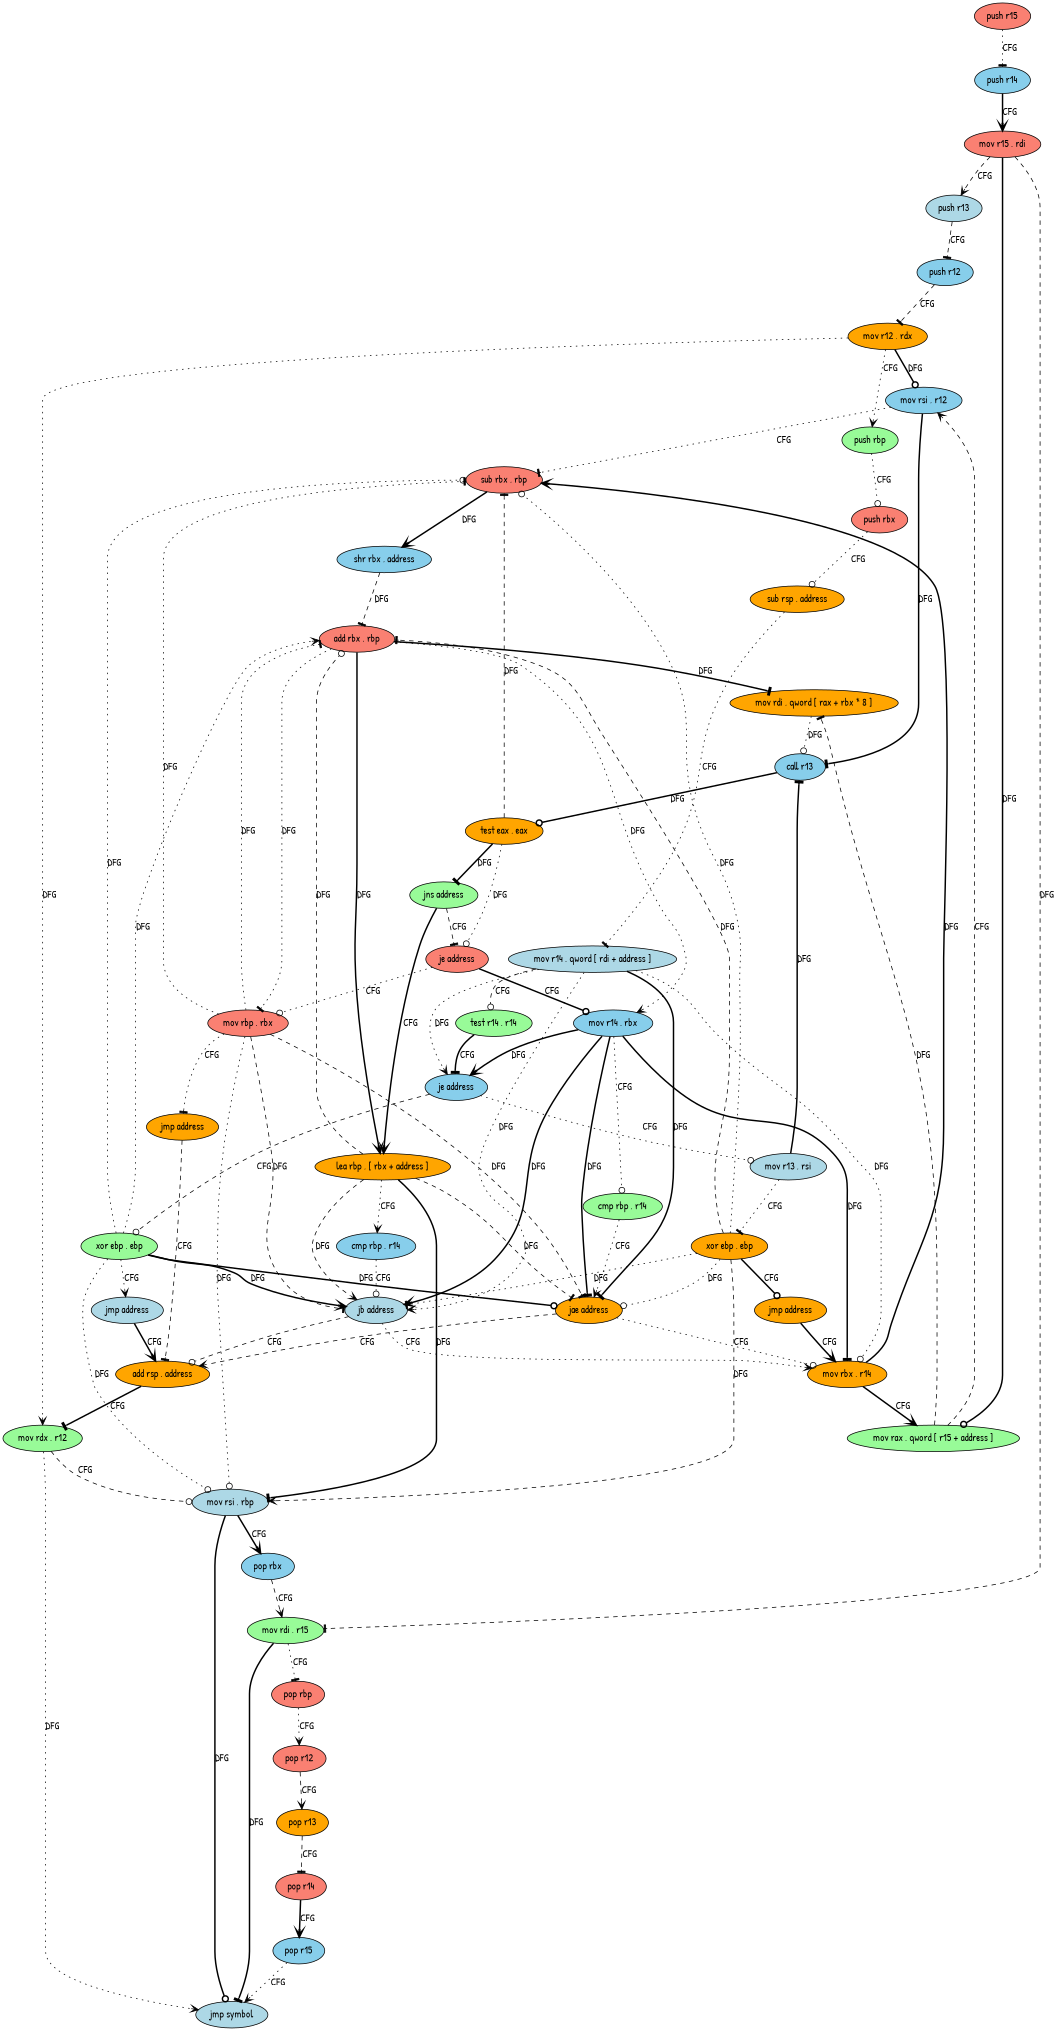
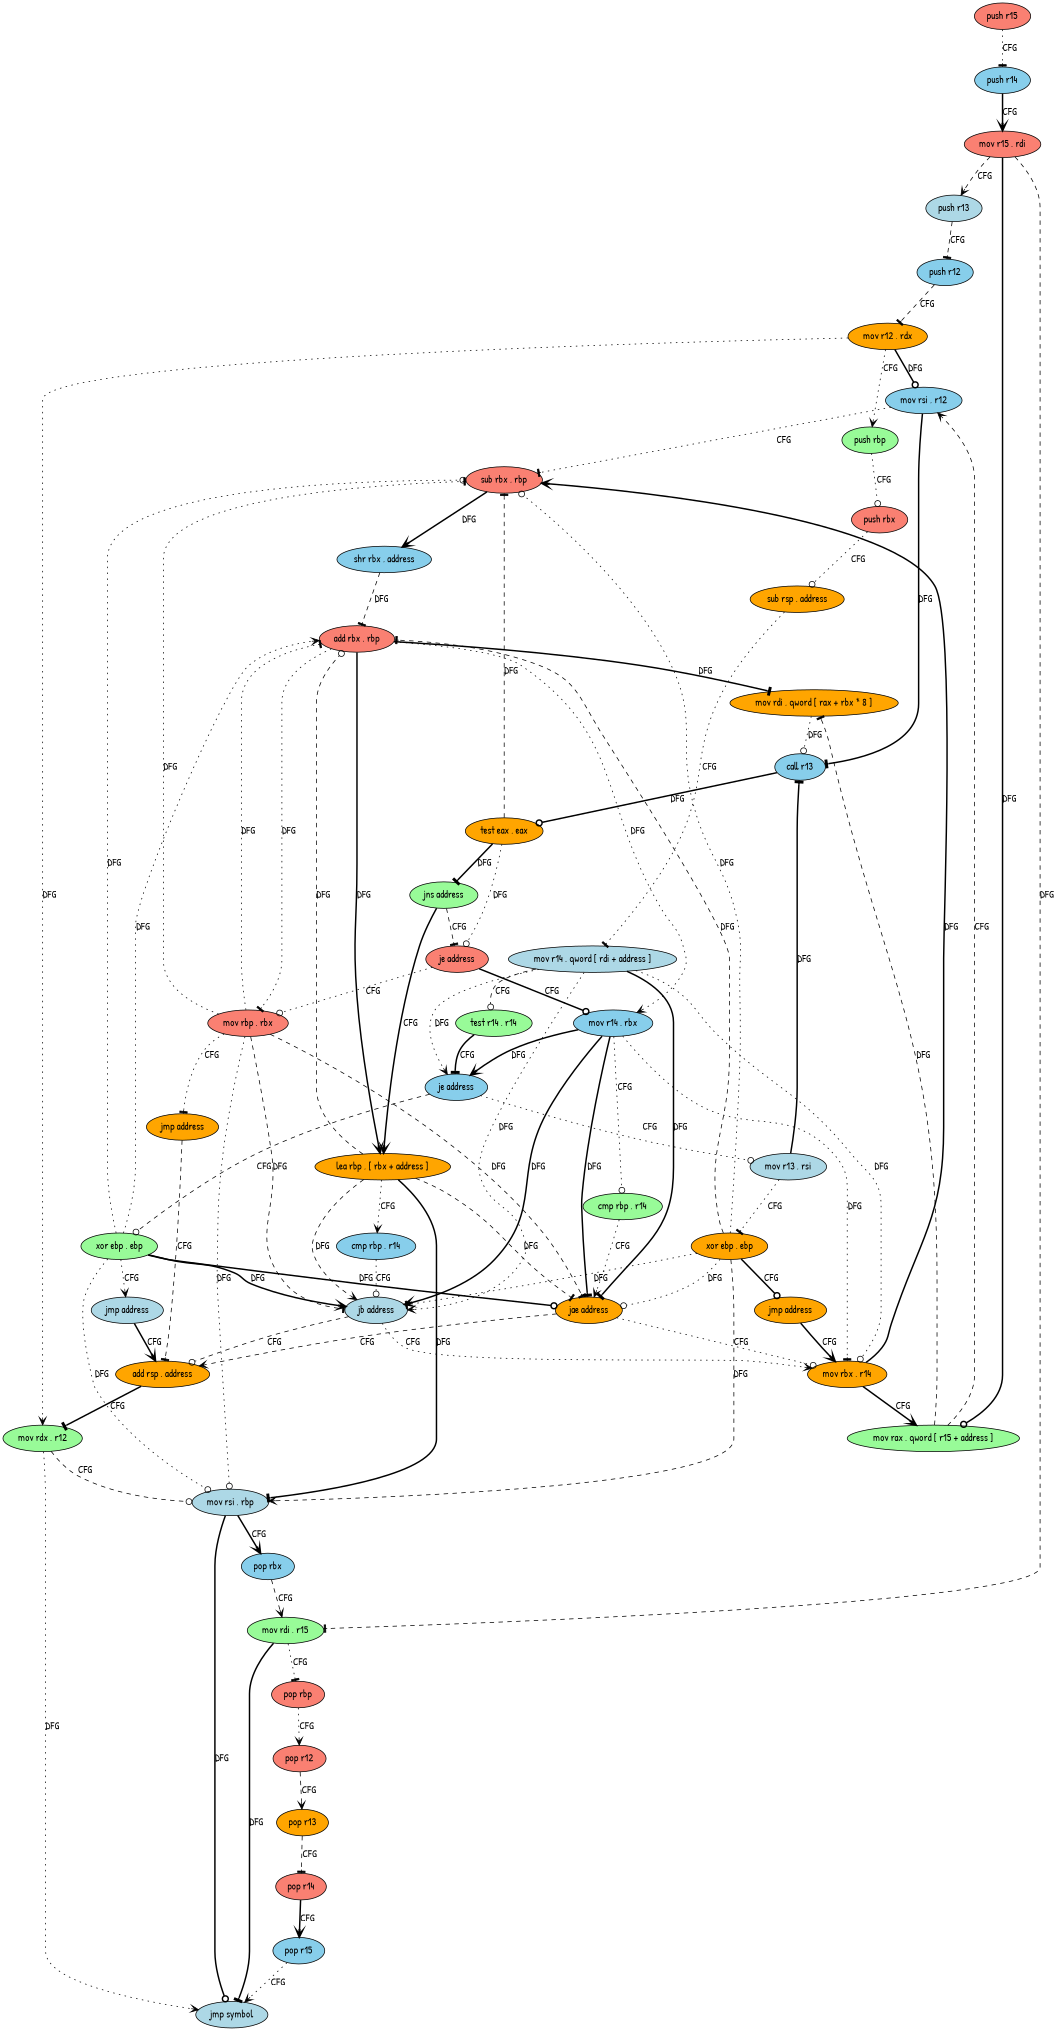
  digraph {
    fontname="Patrick Hand"
    node [fillcolor=orange fontname="Patrick Hand" style=filled]
    edge [arrowhead=tee fontname="Patrick Hand" style=dotted]
    n1 [fillcolor=salmon label="push r15"]
    n2 [fillcolor=skyblue label="push r14"]
    n3 [fillcolor=salmon label="mov r15 , rdi"]
    n4 [fillcolor=lightblue label="push r13"]
    n5 [fillcolor=palegreen label="mov rdi , r15"]
    n6 [fillcolor=palegreen label="mov rax , qword [ r15 + address ]"]
    n7 [fillcolor=skyblue label="push r12"]
    n8 [fillcolor=lightblue label="jmp symbol"]
    n9 [fillcolor=salmon label="pop rbp"]
    n10 [fillcolor=skyblue label="mov rsi , r12"]
    n11 [label="mov rdi , qword [ rax + rbx * 8 ]"]
    n12 [label="mov r12 , rdx"]
    n13 [fillcolor=palegreen label="push rbp"]
    n14 [fillcolor=palegreen label="mov rdx , r12"]
    n15 [fillcolor=salmon label="push rbx"]
    n16 [fillcolor=lightblue label="mov rsi , rbp"]
    n17 [fillcolor=salmon label="sub rbx , rbp"]
    n18 [fillcolor=skyblue label="call r13"]
    n19 [label="sub rsp , address"]
    n20 [fillcolor=lightblue label="mov r14 , qword [ rdi + address ]"]
    n21 [fillcolor=palegreen label="test r14 , r14"]
    n22 [fillcolor=skyblue label="je address"]
    n23 [label="mov rbx , r14"]
    n24 [fillcolor=lightblue label="jb address"]
    n25 [label="jae address"]
    n26 [fillcolor=palegreen label="xor ebp , ebp"]
    n27 [fillcolor=lightblue label="mov r13 , rsi"]
    n28 [label="add rsp , address"]
    n29 [fillcolor=lightblue label="jmp address"]
    n30 [fillcolor=salmon label="add rbx , rbp"]
    n31 [label="xor ebp , ebp"]
    n32 [fillcolor=skyblue label="pop rbx"]
    n33 [fillcolor=skyblue label="shr rbx , address"]
    n34 [label="lea rbp , [ rbx + address ]"]
    n35 [fillcolor=salmon label="mov rbp , rbx"]
    n36 [fillcolor=skyblue label="mov r14 , rbx"]
    n37 [label="jmp address"]
    n38 [label="test eax , eax"]
    n39 [fillcolor=salmon label="pop r12"]
    n40 [label="pop r13"]
    n41 [fillcolor=salmon label="pop r14"]
    n42 [fillcolor=skyblue label="pop r15"]
    n43 [fillcolor=skyblue label="cmp rbp , r14"]
    n44 [label="jmp address"]
    n45 [fillcolor=palegreen label="cmp rbp , r14"]
    n46 [fillcolor=palegreen label="jns address"]
    n47 [fillcolor=salmon label="je address"]
    n1 -> n2 [label=CFG]
    n2 -> n3 [arrowhead=vee label=CFG style=bold]
    n3 -> n4 [arrowhead=vee label=CFG style=dashed]
    n3 -> n5 [label=DFG style=dashed]
    n3 -> n6 [arrowhead=odot label=DFG style=bold]
    n4 -> n7 [label=CFG style=dashed]
    n5 -> n8 [label=DFG style=bold]
    n5 -> n9 [label=CFG]
    n6 -> n10 [arrowhead=vee label=CFG style=dashed]
    n6 -> n11 [label=DFG style=dashed]
    n7 -> n12 [label=CFG style=dashed]
    n9 -> n39 [arrowhead=vee label=CFG]
    n10 -> n17 [label=CFG]
    n10 -> n18 [label=DFG style=bold]
    n11 -> n18 [arrowhead=odot label=DFG]
    n12 -> n10 [arrowhead=odot label=DFG style=bold]
    n12 -> n13 [arrowhead=vee label=CFG]
    n12 -> n14 [arrowhead=vee label=DFG]
    n13 -> n15 [arrowhead=odot label=CFG]
    n14 -> n8 [arrowhead=vee label=DFG]
    n14 -> n16 [arrowhead=odot label=CFG style=dashed]
    n15 -> n19 [arrowhead=odot label=CFG]
    n16 -> n8 [arrowhead=odot label=DFG style=bold]
    n16 -> n32 [arrowhead=vee label=CFG style=bold]
    n17 -> n33 [arrowhead=vee label=DFG style=bold]
    n18 -> n38 [arrowhead=odot label=DFG style=bold]
    n19 -> n20 [label=CFG]
    n20 -> n21 [arrowhead=odot label=CFG style=dashed]
    n20 -> n22 [arrowhead=vee label=DFG]
    n20 -> n23 [arrowhead=odot label=DFG]
    n20 -> n24 [arrowhead=vee label=DFG]
    n20 -> n25 [label=DFG style=bold]
    n21 -> n22 [label=CFG style=bold]
    n22 -> n26 [arrowhead=odot label=CFG style=dashed]
    n22 -> n27 [arrowhead=odot label=CFG]
    n23 -> n6 [arrowhead=vee label=CFG style=bold]
    n23 -> n17 [arrowhead=vee label=DFG style=bold]
    n24 -> n23 [arrowhead=vee label=CFG]
    n24 -> n28 [arrowhead=odot label=CFG style=dashed]
    n25 -> n23 [arrowhead=odot label=CFG]
    n25 -> n28 [arrowhead=vee label=CFG style=dashed]
    n26 -> n16 [arrowhead=odot label=DFG]
    n26 -> n17 [arrowhead=odot label=DFG]
    n26 -> n24 [arrowhead=vee label=DFG style=bold]
    n26 -> n25 [arrowhead=odot label=DFG style=bold]
    n26 -> n29 [arrowhead=vee label=CFG]
    n26 -> n30 [arrowhead=vee label=DFG]
    n27 -> n18 [label=DFG style=bold]
    n27 -> n31 [label=CFG]
    n28 -> n14 [label=CFG style=bold]
    n29 -> n28 [arrowhead=vee label=CFG style=bold]
    n30 -> n11 [label=DFG style=bold]
    n30 -> n34 [arrowhead=vee label=DFG style=bold]
    n30 -> n35 [label=DFG]
    n30 -> n36 [arrowhead=vee label=DFG]
    n31 -> n16 [arrowhead=vee label=DFG style=dashed]
    n31 -> n17 [arrowhead=odot label=DFG]
    n31 -> n24 [label=DFG]
    n31 -> n25 [arrowhead=odot label=DFG]
    n31 -> n30 [label=DFG style=dashed]
    n31 -> n37 [arrowhead=odot label=CFG style=bold]
    n32 -> n5 [arrowhead=vee label=CFG style=dashed]
    n33 -> n30 [label=DFG style=dashed]
    n34 -> n16 [label=DFG style=bold]
    n34 -> n24 [arrowhead=vee label=DFG style=dashed]
    n34 -> n25 [label=DFG style=dashed]
    n34 -> n30 [arrowhead=odot label=DFG style=dashed]
    n34 -> n43 [arrowhead=vee label=CFG]
    n35 -> n16 [arrowhead=odot label=DFG]
    n35 -> n17 [label=DFG]
    n35 -> n24 [label=DFG style=dashed]
    n35 -> n25 [label=DFG style=dashed]
    n35 -> n30 [label=DFG]
    n35 -> n44 [label=CFG]
    n36 -> n22 [arrowhead=vee label=DFG style=bold]
-   n36 -> n23 [label=DFG style=bold]
+   n36 -> n23 [label=DFG]
    n36 -> n24 [arrowhead=vee label=DFG style=bold]
    n36 -> n25 [label=DFG style=bold]
    n36 -> n45 [arrowhead=odot label=CFG]
    n37 -> n23 [arrowhead=vee label=CFG style=bold]
    n38 -> n17 [label=DFG style=dashed]
    n38 -> n46 [label=DFG style=bold]
    n38 -> n47 [arrowhead=odot label=DFG]
    n39 -> n40 [arrowhead=vee label=CFG style=dashed]
    n40 -> n41 [label=CFG style=dashed]
    n41 -> n42 [arrowhead=vee label=CFG style=bold]
    n42 -> n8 [arrowhead=vee label=CFG]
    n43 -> n24 [arrowhead=odot label=CFG]
    n44 -> n28 [label=CFG style=dashed]
    n45 -> n25 [arrowhead=vee label=CFG]
    n46 -> n34 [arrowhead=vee label=CFG style=bold]
    n46 -> n47 [label=CFG style=dashed]
    n47 -> n35 [arrowhead=odot label=CFG]
    n47 -> n36 [arrowhead=odot label=CFG style=bold]
  }
